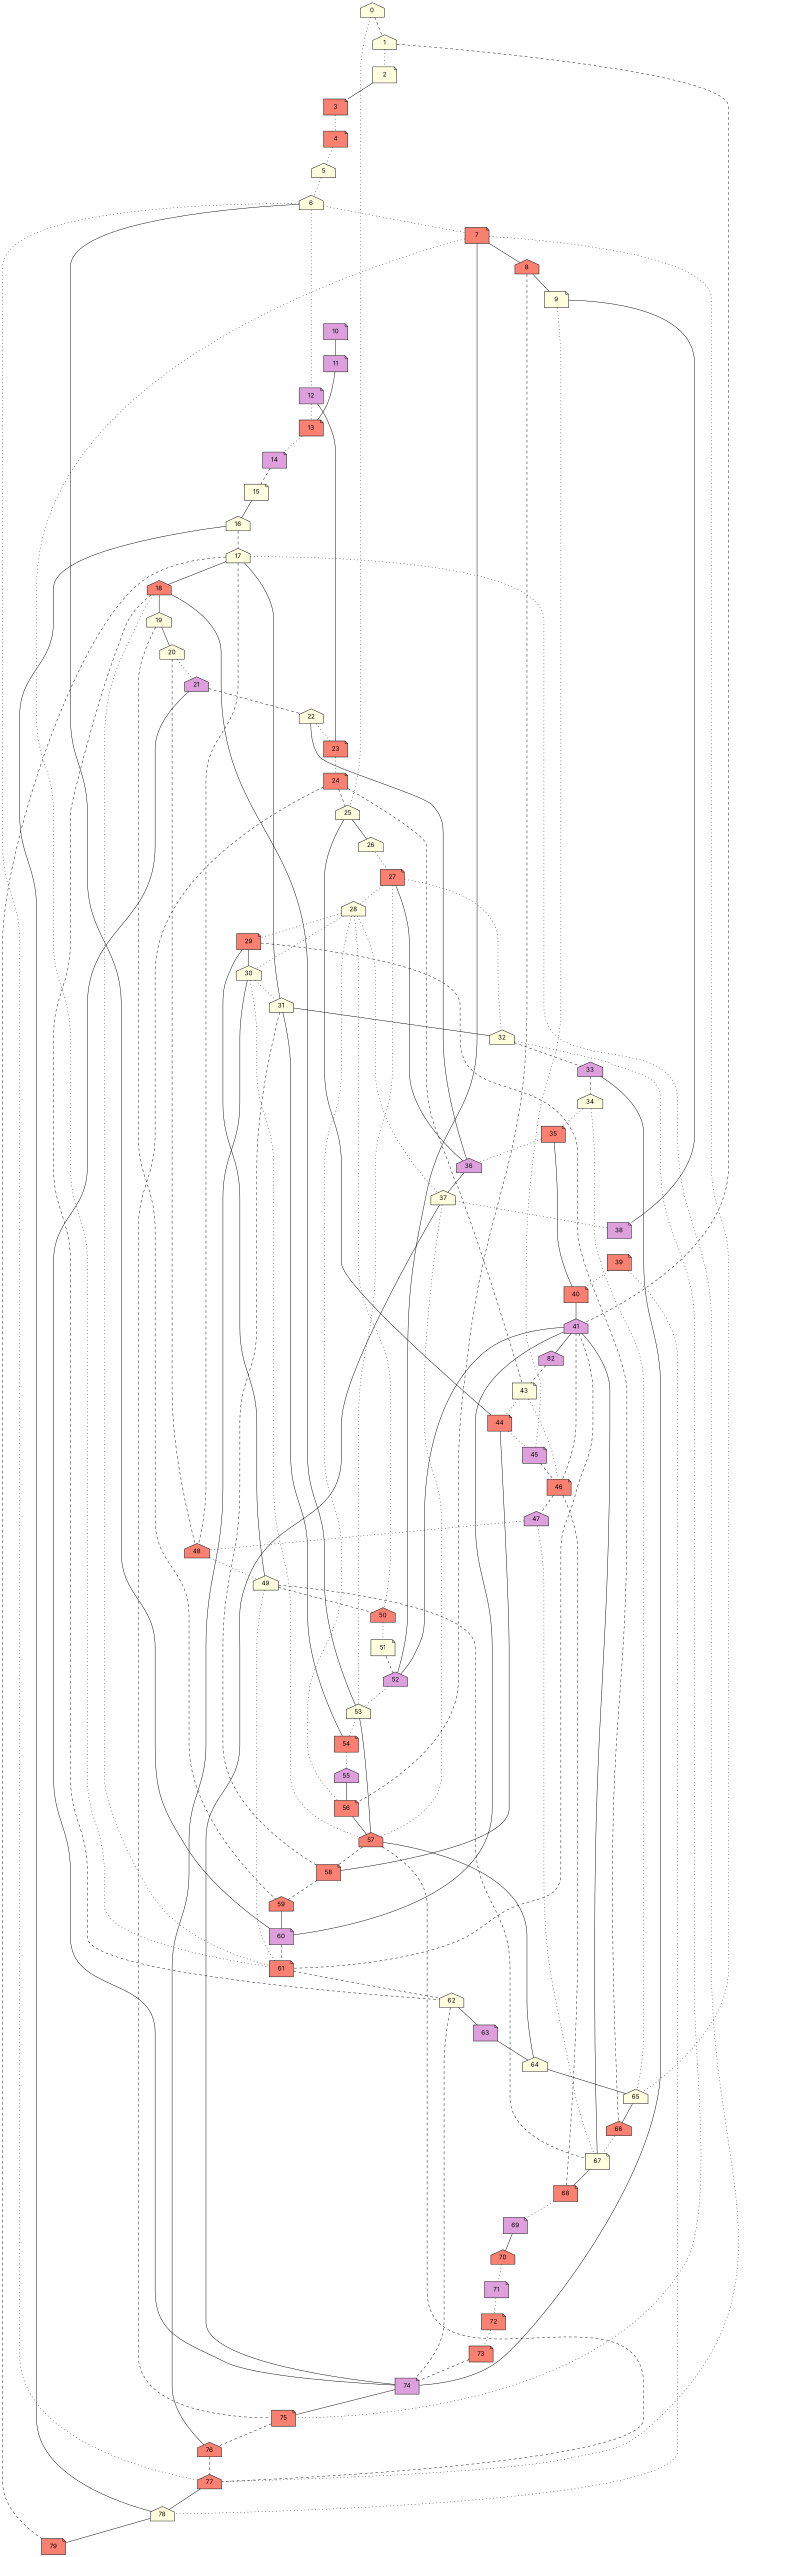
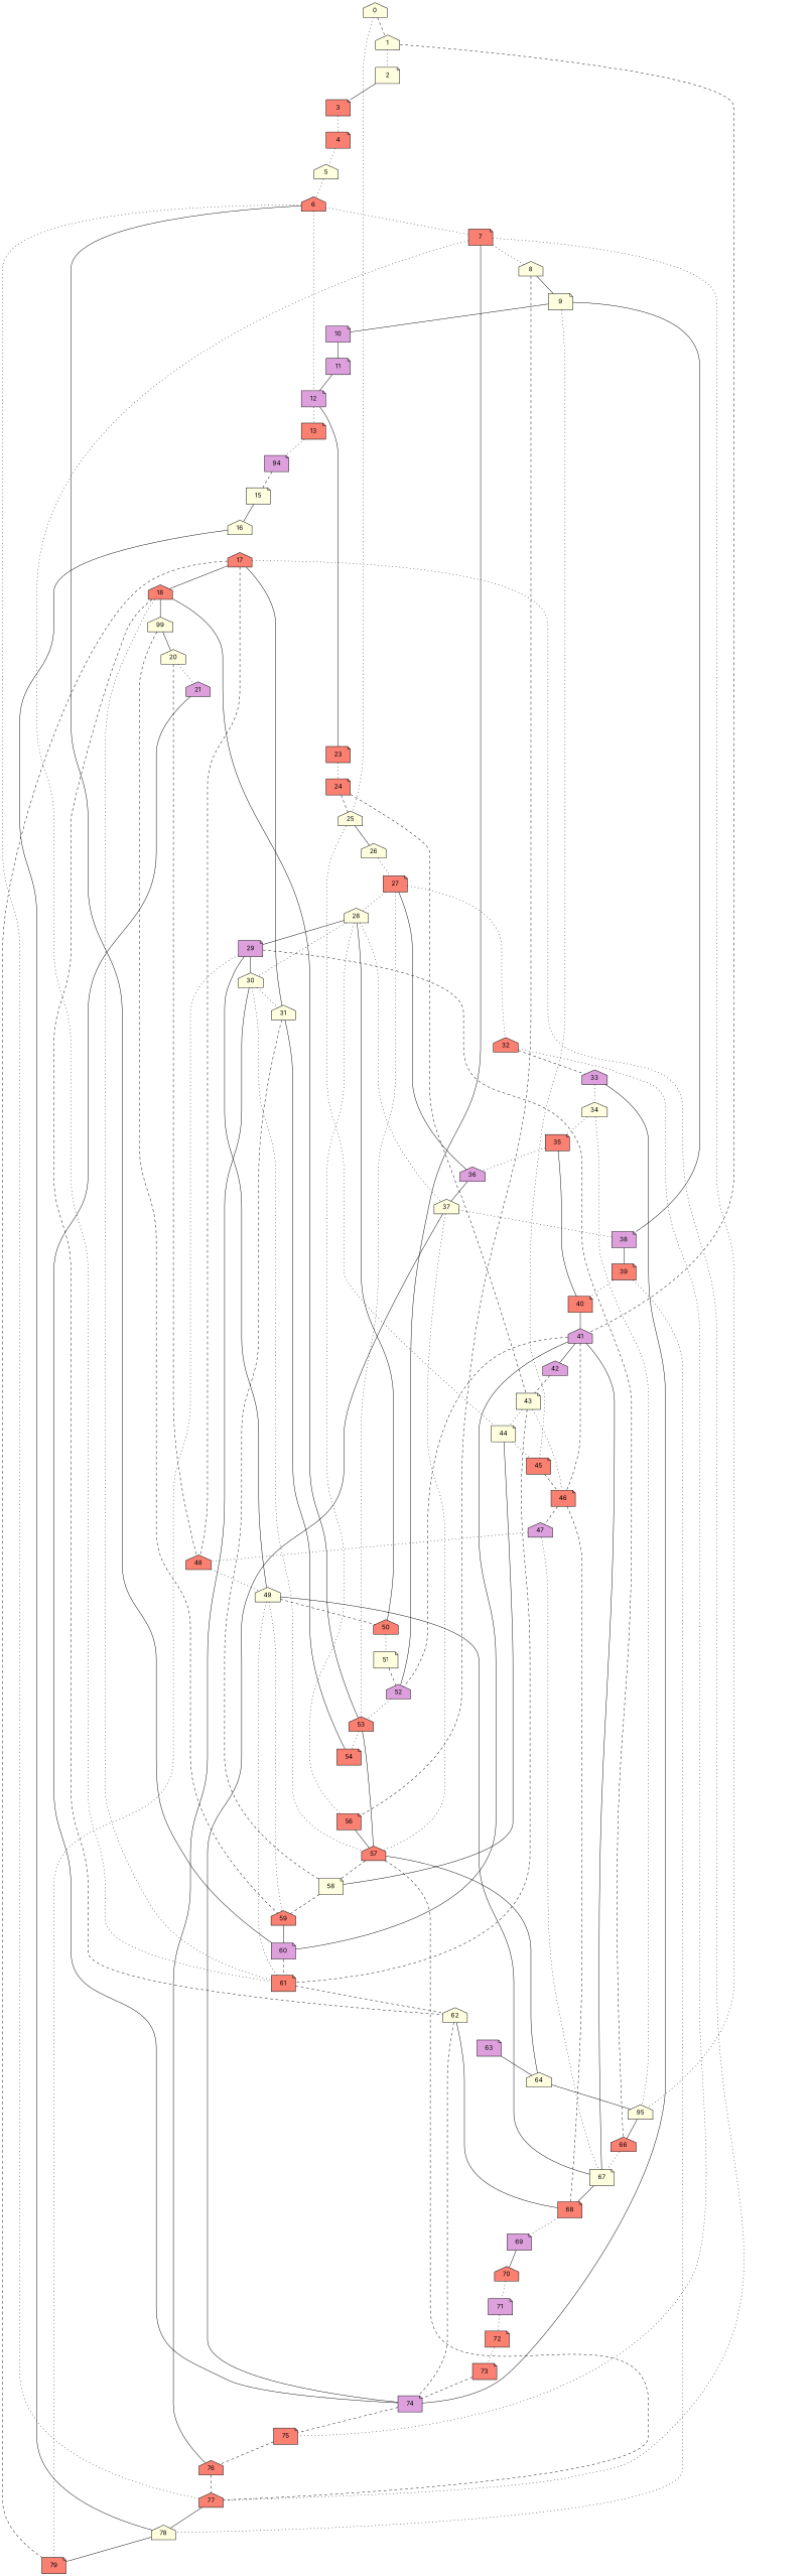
  graph {
    fontname=Inter
    node [fillcolor=salmon fontname=Inter shape=house style=filled]
    edge [fontname=Inter style=dotted]
    0 [fillcolor=lightyellow]
    1 [fillcolor=lightyellow]
    25 [fillcolor=lightyellow]
    2 [fillcolor=lightyellow shape=note]
    41 [fillcolor=plum]
    26 [fillcolor=lightyellow]
-   44 [shape=note]
+   44 [fillcolor=lightyellow shape=note]
    3 [shape=note]
    60 [fillcolor=plum shape=note]
    52 [fillcolor=plum]
    61 [shape=note]
-   42 [fillcolor=plum label=82]
+   42 [fillcolor=plum]
    67 [fillcolor=lightyellow shape=note]
    46 [shape=note]
    27 [shape=note]
-   45 [fillcolor=plum shape=note]
-   58 [shape=note]
+   45 [shape=note]
+   58 [fillcolor=lightyellow shape=note]
    4 [shape=note]
-   53 [fillcolor=lightyellow]
+   53
    62 [fillcolor=lightyellow]
    43 [fillcolor=lightyellow shape=note]
    68 [shape=note]
    47 [fillcolor=plum]
    5 [fillcolor=lightyellow]
-   6 [fillcolor=lightyellow]
+   6
    7 [shape=note]
    12 [fillcolor=plum shape=note]
    77
-   8
-   65 [fillcolor=lightyellow]
+   8 [fillcolor=lightyellow]
+   65 [fillcolor=lightyellow label=95]
    13 [shape=note]
    23 [shape=note]
    78 [fillcolor=lightyellow]
    9 [fillcolor=lightyellow shape=note]
    56 [shape=note]
    66
-   14 [fillcolor=plum shape=note]
+   14 [fillcolor=plum shape=note label=94]
    24 [shape=note]
    79 [shape=note]
    10 [fillcolor=plum shape=note]
    38 [fillcolor=plum shape=note]
    57
    54 [shape=note]
    74 [fillcolor=plum shape=note]
    63 [fillcolor=plum shape=note]
    11 [fillcolor=plum shape=note]
    39 [shape=note]
    64 [fillcolor=lightyellow]
    40 [shape=note]
    15 [fillcolor=lightyellow shape=note]
    75 [shape=note]
    16 [fillcolor=lightyellow]
-   17 [fillcolor=lightyellow]
+   17
    18
    31 [fillcolor=lightyellow]
    48
-   19 [fillcolor=lightyellow]
-   32 [fillcolor=lightyellow]
+   19 [fillcolor=lightyellow label=99]
+   32
    49 [fillcolor=lightyellow]
    20 [fillcolor=lightyellow]
    59
    33 [fillcolor=plum]
-   55 [fillcolor=plum]
    50
    21 [fillcolor=plum]
-   22 [fillcolor=lightyellow]
    36 [fillcolor=plum]
    37 [fillcolor=lightyellow]
    76
    28 [fillcolor=lightyellow]
-   29 [shape=note]
+   29 [fillcolor=plum shape=note]
    30 [fillcolor=lightyellow]
    51 [fillcolor=lightyellow shape=note]
    34 [fillcolor=lightyellow]
    35 [shape=note]
    69 [fillcolor=plum shape=note]
    70
    71 [fillcolor=plum shape=note]
    72 [shape=note]
    73 [shape=note]
    0 -- 1 [style=dashed]
    0 -- 25
    1 -- 2
    1 -- 41 [style=dashed]
    25 -- 26 [style=solid]
-   25 -- 44 [style=solid]
+   25 -- 44
    2 -- 3 [style=solid]
    41 -- 60 [style=solid]
-   41 -- 52 [style=solid]
-   41 -- 61 [style=dashed]
+   41 -- 52 [style=dashed]
+   43 -- 61 [style=dashed]
    41 -- 42 [style=solid]
    41 -- 67 [style=solid]
    41 -- 46 [style=dashed]
    26 -- 27
    44 -- 45
    44 -- 58 [style=solid]
    3 -- 4
    60 -- 61 [style=dashed]
    52 -- 53
    61 -- 62 [style=dashed]
    42 -- 43 [style=dashed]
    67 -- 68 [style=solid]
    46 -- 68 [style=dashed]
    46 -- 47 [style=dashed]
    27 -- 53
    27 -- 32
    27 -- 36 [style=solid]
    27 -- 28
    45 -- 46 [style=dashed]
    58 -- 59 [style=dashed]
    4 -- 5
    53 -- 57 [style=solid]
    53 -- 54
    62 -- 74 [style=dashed]
-   62 -- 63 [style=solid]
+   62 -- 68 [style=solid]
    43 -- 44
    43 -- 46
    68 -- 69
    47 -- 67
    47 -- 48
    5 -- 6
    6 -- 60 [style=solid]
    6 -- 7
    6 -- 12
    6 -- 77
    7 -- 52 [style=solid]
    7 -- 61
-   7 -- 8 [style=solid]
+   7 -- 8
    7 -- 65
    12 -- 13
    12 -- 23 [style=solid]
    77 -- 78 [style=solid]
    8 -- 9 [style=solid]
    8 -- 56 [style=dashed]
    65 -- 66 [style=solid]
    13 -- 14
    23 -- 24
    78 -- 79 [style=solid]
    9 -- 45
+   9 -- 10 [style=solid]
    9 -- 38 [style=solid]
    56 -- 57 [style=solid]
    66 -- 67
    14 -- 15 [style=dashed]
    24 -- 25 [style=dashed]
    24 -- 43 [style=dashed]
-   24 -- 75 [style=dashed]
    10 -- 11 [style=solid]
+   38 -- 39 [style=solid]
    57 -- 58 [style=dashed]
    57 -- 77 [style=dashed]
    57 -- 64 [style=solid]
-   54 -- 55
-   74 -- 75 [style=solid]
+   74 -- 75 [style=dashed]
    63 -- 64 [style=solid]
-   11 -- 13 [style=solid]
+   11 -- 12 [style=solid]
    39 -- 78
    39 -- 40
    64 -- 65 [style=solid]
    40 -- 41 [style=solid]
    15 -- 16 [style=solid]
    75 -- 76 [style=dashed]
    16 -- 78 [style=solid]
-   16 -- 17 [style=dashed]
    17 -- 77
    17 -- 79 [style=dashed]
    17 -- 18 [style=solid]
    17 -- 31 [style=solid]
    17 -- 48 [style=dashed]
    18 -- 61
    18 -- 53 [style=solid]
    18 -- 62 [style=dashed]
    18 -- 19 [style=solid]
    31 -- 58 [style=dashed]
    31 -- 54 [style=solid]
-   31 -- 32 [style=solid]
    48 -- 49
    19 -- 20 [style=solid]
    19 -- 59 [style=dashed]
    32 -- 75
    32 -- 33 [style=dashed]
    49 -- 61
-   49 -- 67 [style=dashed]
+   49 -- 67 [style=solid]
+   49 -- 59
    49 -- 50 [style=dashed]
    20 -- 48 [style=dashed]
    20 -- 21
    59 -- 60 [style=solid]
    33 -- 74 [style=solid]
-   33 -- 34 [style=dashed]
-   55 -- 56 [style=solid]
+   33 -- 34
    50 -- 51
    21 -- 74 [style=solid]
-   21 -- 22 [style=dashed]
-   22 -- 23
-   22 -- 36 [style=solid]
    36 -- 37 [style=solid]
    37 -- 38
    37 -- 57
    37 -- 74 [style=solid]
    76 -- 77 [style=dashed]
    28 -- 56
-   28 -- 50
+   28 -- 50 [style=solid]
    28 -- 37
-   28 -- 29
+   28 -- 29 [style=solid]
    28 -- 30
    29 -- 66 [style=dashed]
+   29 -- 79
    29 -- 49 [style=solid]
    29 -- 30 [style=solid]
    30 -- 57
    30 -- 31
    30 -- 76 [style=solid]
    51 -- 52 [style=dashed]
    34 -- 65
    34 -- 35
    35 -- 40 [style=solid]
    35 -- 36
    69 -- 70 [style=solid]
    70 -- 71
    71 -- 72
    72 -- 73
    73 -- 74 [style=dashed]
  }
